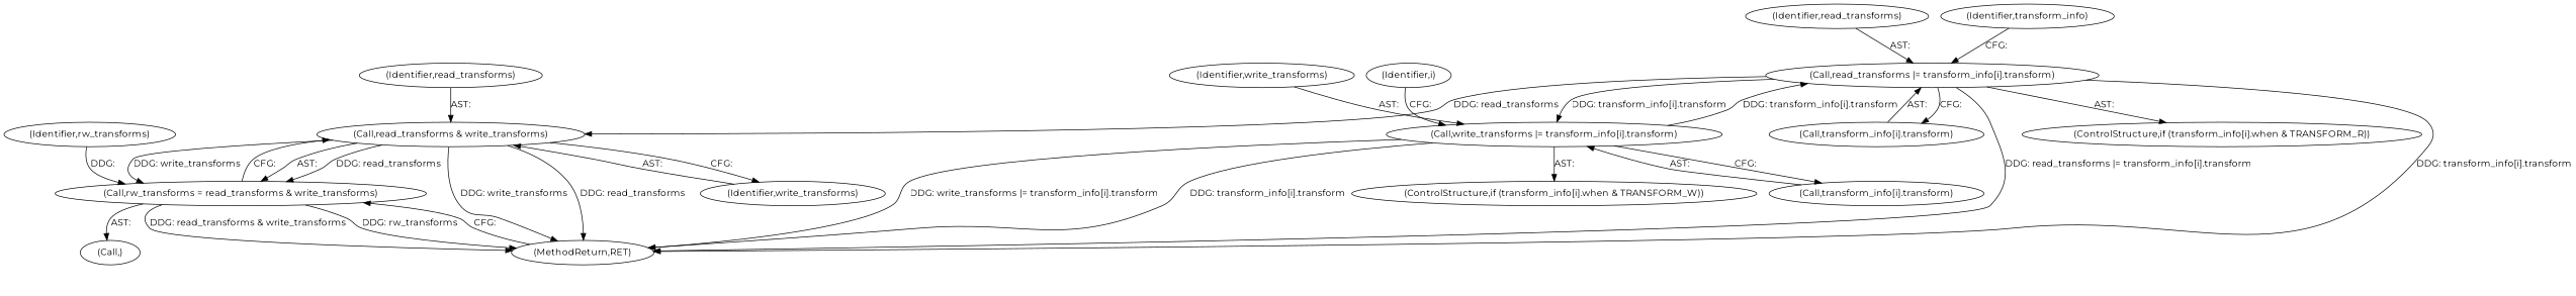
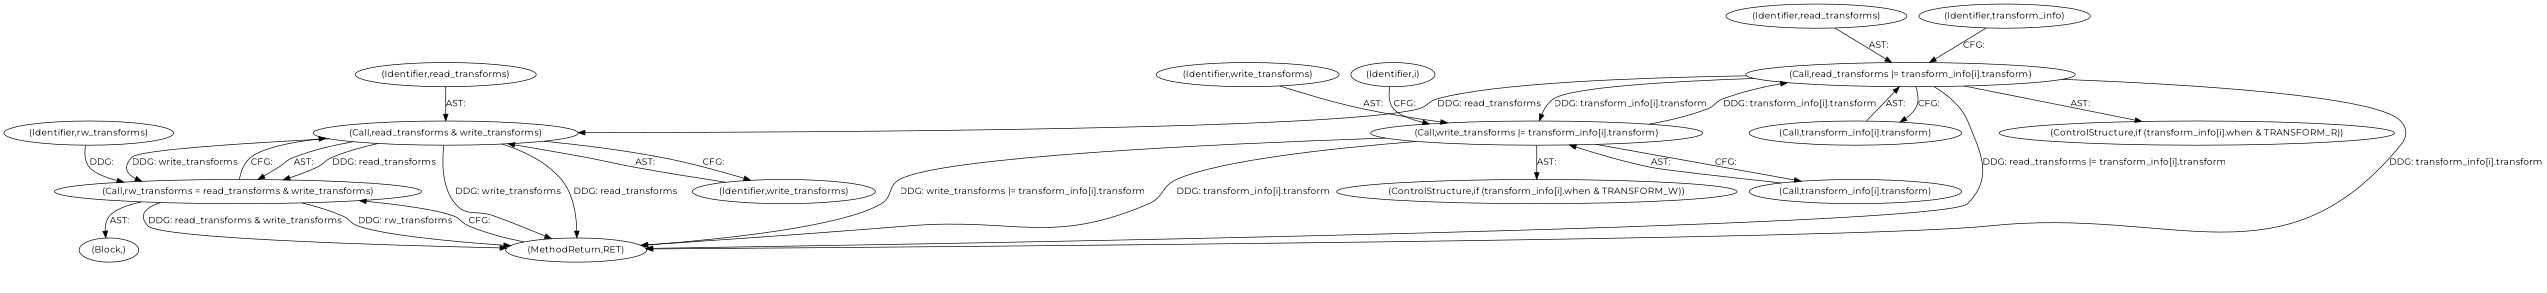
  digraph {
    fontname=Montserrat
    node [fontname=Montserrat]
    edge [fontname=Montserrat]
    n1 [label="(Call,read_transforms & write_transforms)"]
    n2 [label="(Call,rw_transforms = read_transforms & write_transforms)"]
    n3 [label="(Identifier,write_transforms)"]
    n4 [label="(MethodReturn,RET)"]
-   n5 [label="(Call,)"]
+   n5 [label="(Block,)"]
    n6 [label="(Call,read_transforms |= transform_info[i].transform)"]
    n7 [label="(Call,write_transforms |= transform_info[i].transform)"]
    n8 [label="(Call,transform_info[i].transform)"]
    n9 [label="(ControlStructure,if (transform_info[i].when & TRANSFORM_R))"]
    n10 [label="(ControlStructure,if (transform_info[i].when & TRANSFORM_W))"]
    n11 [label="(Call,transform_info[i].transform)"]
    n12 [label="(Identifier,read_transforms)"]
    n13 [label="(Identifier,write_transforms)"]
    n14 [label="(Identifier,i)"]
    n15 [label="(Identifier,transform_info)"]
    n16 [label="(Identifier,read_transforms)"]
    n17 [label="(Identifier,rw_transforms)"]
    n1 -> n2 [label="AST: "]
    n1 -> n2 [label="DDG: read_transforms"]
    n1 -> n2 [label="DDG: write_transforms"]
    n1 -> n3 [label="CFG: "]
    n1 -> n4 [label="DDG: write_transforms"]
    n1 -> n4 [label="DDG: read_transforms"]
    n2 -> n1 [label="CFG: "]
    n2 -> n4 [label="DDG: read_transforms & write_transforms"]
    n2 -> n4 [label="DDG: rw_transforms"]
    n2 -> n5 [label="AST: "]
    n3 -> n1 [label="AST: "]
    n4 -> n2 [label="CFG: "]
    n6 -> n1 [label="DDG: read_transforms"]
    n6 -> n4 [label="DDG: transform_info[i].transform"]
    n6 -> n4 [label="DDG: read_transforms |= transform_info[i].transform"]
    n6 -> n7 [label="DDG: transform_info[i].transform"]
    n6 -> n8 [label="CFG: "]
    n6 -> n9 [label="AST: "]
    n7 -> n4 [label="DDG: transform_info[i].transform"]
    n7 -> n4 [label="DDG: write_transforms |= transform_info[i].transform"]
    n7 -> n6 [label="DDG: transform_info[i].transform"]
    n7 -> n10 [label="AST: "]
    n7 -> n11 [label="CFG: "]
    n8 -> n6 [label="AST: "]
    n11 -> n7 [label="AST: "]
    n12 -> n6 [label="AST: "]
    n13 -> n7 [label="AST: "]
    n14 -> n7 [label="CFG: "]
    n15 -> n6 [label="CFG: "]
    n16 -> n1 [label="AST: "]
    n17 -> n2 [label="DDG: "]
  }
